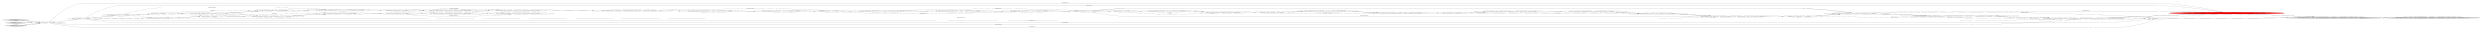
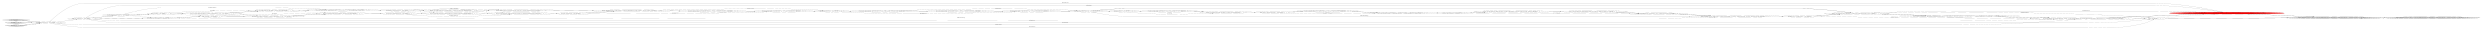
  digraph {
    fontname="Roboto Mono"
    rankdir=LR
    node [fillcolor=white fontname="Roboto Mono" shape=ellipse style=filled]
    edge [fontname="Roboto Mono" style=bold]
    n1 [label="WorkflowContext mockWorkflowContext2 = mock()@@@24@@@['0', '0', '1']"]
    n2 [label="Mockito.when(mockTaskDriver.getWorkflowContext(\"workflow2\")).thenReturn(mockWorkflowContext2)@@@26@@@['0', '0', '1']"]
    n3 [label="Mockito.when(mockWorkflowContext2.getWorkflowState()).thenReturn(TaskState.COMPLETED)@@@25@@@['0', '0', '1']"]
    n4 [label="JobContext mockJobContext3 = mock()@@@27@@@['0', '0', '1']"]
    n5 [label="WorkflowConfig mockWorkflowConfig2 = mock()@@@20@@@['1', '1', '1']"]
    n6 [label="JobDag mockJobDag2 = mock()@@@21@@@['0', '0', '1']"]
    n7 [label="Mockito.when(helixDataAccessor.keyBuilder()).thenReturn(new PropertyKey.Builder(\"cluster\"))@@@33@@@['1', '1', '1']"]
    n8 [label="Mockito.when(mockTaskDriver.getWorkflows()).thenReturn(ImmutableMap.of(\"workflow1\",mockWorkflowConfig1,\"workflow2\",mockWorkflowConfig2))@@@31@@@['0', '0', '1']"]
    n9 [label="Mockito.when(mockWorkflowConfig2.getJobDag()).thenReturn(mockJobDag2)@@@23@@@['0', '0', '1']"]
    n10 [label="Mockito.when(mockJobDag2.getAllNodes()).thenReturn(ImmutableSet.of(\"job3\"))@@@22@@@['0', '0', '1']"]
    n11 [label="runnable.run()@@@36@@@['1', '0', '1']"]
    n12 [fillcolor=red label="YarnAutoScalingManager.YarnAutoScalingRunnable runnable = new YarnAutoScalingManager.YarnAutoScalingRunnable(mockTaskDriver,mockYarnService,1,1,10,1.0,noopQueue,helixDataAccessor)@@@24@@@['0', '1', '0']"]
    n13 [label="Mockito.when(helixDataAccessor.getChildValuesMap(Mockito.any())).thenReturn(ImmutableMap.of(\"GobblinYarnTaskRunner-1\",new HelixProperty(\"\"),\"GobblinYarnTaskRunner-2\",new HelixProperty(\"\")))@@@34@@@['1', '1', '1']"]
    n14 [label="HelixDataAccessor helixDataAccessor = mock()@@@32@@@['0', '0', '1']"]
    n15 [label="WorkflowContext mockWorkflowContext = mock()@@@10@@@['1', '1', '0']"]
    n16 [label="Mockito.when(mockWorkflowContext.getWorkflowState()).thenReturn(TaskState.IN_PROGRESS)@@@11@@@['1', '1', '0']"]
    n17 [label="Mockito.when(mockWorkflowContext1.getWorkflowState()).thenReturn(TaskState.IN_PROGRESS)@@@10@@@['0', '0', '1']"]
    n18 [label="Mockito.when(mockTaskDriver.getWorkflowContext(\"workflow1\")).thenReturn(mockWorkflowContext)@@@12@@@['1', '1', '0']"]
    n19 [label="Mockito.when(mockTaskDriver.getWorkflowContext(\"workflow1\")).thenReturn(mockWorkflowContext1)@@@11@@@['0', '0', '1']"]
    n20 [label="Mockito.when(mockJobContext1.getPartitionSet()).thenReturn(ImmutableSet.of(Integer.valueOf(1),Integer.valueOf(2)))@@@13@@@['1', '1', '1']"]
+   n21 [label="JobContext mockJobContext1 = mock()@@@12@@@['0', '0', '1']"]
    n22 [label="Mockito.when(mockTaskDriver.getJobContext(\"job1\")).thenReturn(mockJobContext1)@@@15@@@['1', '1', '1']"]
    n23 [label="JobContext mockJobContext2 = mock()@@@16@@@['1', '1', '1']"]
    n24 [label="Mockito.when(mockJobContext1.getAssignedParticipant(2)).thenReturn(\"GobblinYarnTaskRunner-1\")@@@14@@@['1', '1', '1']"]
    n25 [fillcolor=lightgray label="testNotInProgress['0', '0', '1']" shape=diamond]
    n26 [label="YarnService mockYarnService = mock()@@@3@@@['1', '1', '1']"]
    n27 [label="YarnAutoScalingManager.YarnAutoScalingRunnable runnable = new YarnAutoScalingManager.YarnAutoScalingRunnable(mockTaskDriver,mockYarnService,1,1,10,noopQueue,helixDataAccessor)@@@35@@@['1', '1', '1']"]
    n28 [label="TaskDriver mockTaskDriver = mock()@@@4@@@['1', '1', '1']"]
    n29 [label="Mockito.when(mockJobContext3.getPartitionSet()).thenReturn(ImmutableSet.of(Integer.valueOf(4),Integer.valueOf(5)))@@@28@@@['0', '0', '1']"]
    n30 [label="Mockito.when(mockTaskDriver.getJobContext(\"job3\")).thenReturn(mockJobContext3)@@@30@@@['0', '0', '1']"]
    n31 [fillcolor=lightgray label="testTwoJobs['1', '0', '0']" shape=diamond]
    n32 [label="Mockito.when(mockJobDag.getAllNodes()).thenReturn(ImmutableSet.of(\"job1\",\"job2\"))@@@7@@@['1', '1', '0']"]
    n33 [label="Mockito.when(mockWorkflowConfig.getJobDag()).thenReturn(mockJobDag)@@@8@@@['1', '1', '0']"]
    n34 [label="Mockito.when(mockJobDag1.getAllNodes()).thenReturn(ImmutableSet.of(\"job1\",\"job2\"))@@@7@@@['0', '0', '1']"]
    n35 [label="Mockito.when(mockTaskDriver.getWorkflows()).thenReturn(ImmutableMap.of(\"workflow1\",mockWorkflowConfig))@@@9@@@['1', '1', '0']"]
    n36 [label="Mockito.when(mockWorkflowConfig1.getJobDag()).thenReturn(mockJobDag1)@@@8@@@['0', '0', '1']"]
    n37 [label="Mockito.when(mockJobContext2.getAssignedParticipant(3)).thenReturn(\"GobblinYarnTaskRunner-2\")@@@18@@@['1', '1', '1']"]
    n38 [label="Mockito.when(mockTaskDriver.getJobContext(\"job2\")).thenReturn(mockJobContext2)@@@19@@@['1', '1', '1']"]
    n39 [fillcolor=lightgray label="Mockito.verify(mockYarnService,times(1)).requestTargetNumberOfContainers(3,ImmutableSet.of(\"GobblinYarnTaskRunner-1\",\"GobblinYarnTaskRunner-2\"))@@@37@@@['1', '1', '1']"]
    n40 [fillcolor=lightgray label="Mockito.verify(mockYarnService,times(1)).requestTargetNumberOfContainers(3,ImmutableSet.of(\"GobblinYarnTaskRunner-1\",\"GobblinYarnTaskRunner-2\"))@@@26@@@['1', '1', '0']"]
    n41 [label="Mockito.when(mockJobContext3.getAssignedParticipant(4)).thenReturn(\"GobblinYarnTaskRunner-3\")@@@29@@@['0', '0', '1']"]
    n42 [label="WorkflowConfig mockWorkflowConfig = mock()@@@5@@@['1', '1', '0']"]
    n43 [label="WorkflowConfig mockWorkflowConfig1 = mock()@@@5@@@['0', '0', '1']"]
    n44 [label="JobDag mockJobDag = mock()@@@6@@@['1', '1', '0']"]
    n45 [label="JobDag mockJobDag1 = mock()@@@6@@@['0', '0', '1']"]
    n46 [label="Mockito.when(mockJobContext2.getPartitionSet()).thenReturn(ImmutableSet.of(Integer.valueOf(3)))@@@17@@@['1', '1', '1']"]
    n47 [fillcolor=lightgray label="testTwoJobs['0', '1', '0']" shape=diamond]
    n48 [label="WorkflowContext mockWorkflowContext1 = mock()@@@9@@@['0', '0', '1']"]
    n1 -> n2 [label=mockWorkflowContext2 style=solid]
    n1 -> n3
    n2 -> n4
    n3 -> n2
    n4 -> n29
    n4 -> n30 [label=mockJobContext3 style=solid]
    n5 -> n6
    n5 -> n7
    n5 -> n8 [label=mockWorkflowConfig2 style=solid]
    n6 -> n9 [label=mockJobDag2 style=solid]
    n6 -> n10
    n7 -> n11 [label=helixDataAccessor style=solid]
    n7 -> n12 [label=helixDataAccessor style=solid]
    n7 -> n13
    n8 -> n14
    n9 -> n1
    n10 -> n9
    n11 -> n12 [label=0 style=dashed]
    n11 -> n39
    n12 -> n39
    n13 -> n27
    n14 -> n7
    n14 -> n27 [label=helixDataAccessor style=solid]
    n15 -> n16
    n15 -> n17 [label=0 style=dashed]
    n15 -> n18 [label=mockWorkflowContext style=solid]
    n16 -> n18
    n16 -> n19 [label=0 style=dashed]
    n17 -> n19
    n18 -> n20
+   n19 -> n21
    n20 -> n23 [label=mockJobContext1 style=solid]
    n20 -> n24
+   n21 -> n20
+   n21 -> n22 [label=mockJobContext1 style=solid]
    n22 -> n23
    n23 -> n38 [label=mockJobContext2 style=solid]
    n23 -> n46
    n24 -> n22
    n25 -> n26
    n26 -> n11 [label=mockYarnService style=solid]
    n26 -> n12 [label=mockYarnService style=solid]
    n26 -> n27 [label=mockYarnService style=solid]
    n26 -> n28 [style=solid]
    n27 -> n11
    n27 -> n12
    n28 -> n11 [label=mockTaskDriver style=solid]
    n28 -> n12 [label=mockTaskDriver style=solid]
    n28 -> n27 [label=mockTaskDriver style=solid]
    n28 -> n42
    n28 -> n43
    n29 -> n41
    n30 -> n8
    n31 -> n26
    n32 -> n33
    n32 -> n34 [label=0 style=dashed]
    n33 -> n35
    n33 -> n36 [label=0 style=dashed]
    n34 -> n36
    n35 -> n15
    n36 -> n48
    n37 -> n38
    n38 -> n5
    n39 -> n40
    n40 -> n39 [label=0 style=dashed]
    n41 -> n30
    n42 -> n35 [label=mockWorkflowConfig style=solid]
    n42 -> n43 [label=0 style=dashed]
    n42 -> n44
    n43 -> n8 [label=mockWorkflowConfig1 style=solid]
    n43 -> n45
    n44 -> n32
    n44 -> n33 [label=mockJobDag style=solid]
    n44 -> n45 [label=5 style=dashed]
    n45 -> n34
    n45 -> n36 [label=mockJobDag1 style=solid]
    n46 -> n5 [label=mockJobContext2 style=solid]
    n46 -> n37
    n47 -> n26
    n48 -> n17
    n48 -> n19 [label=mockWorkflowContext1 style=solid]
  }
